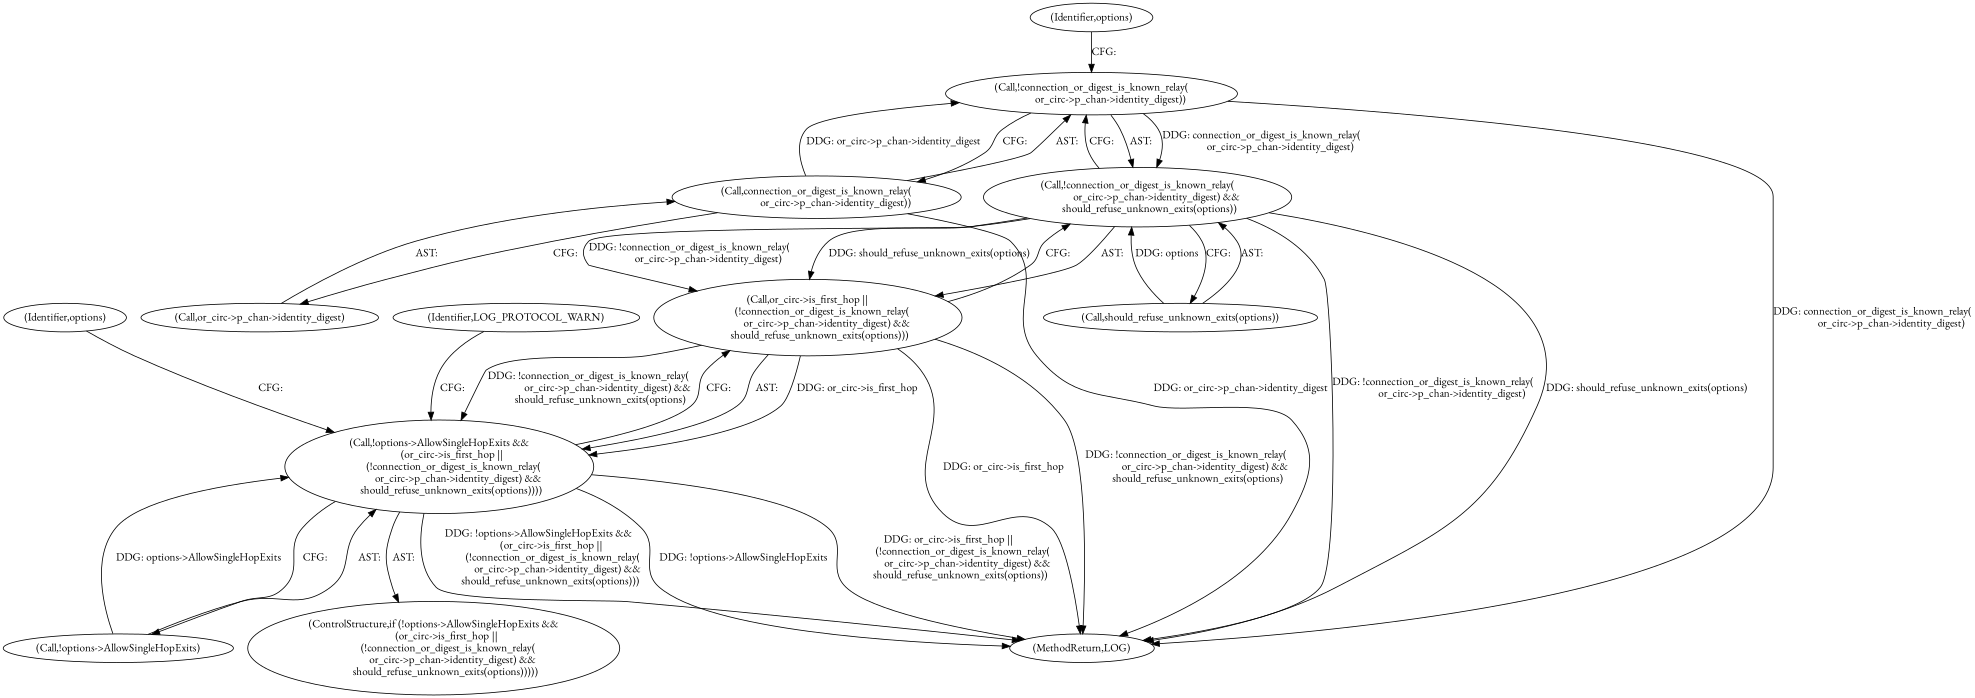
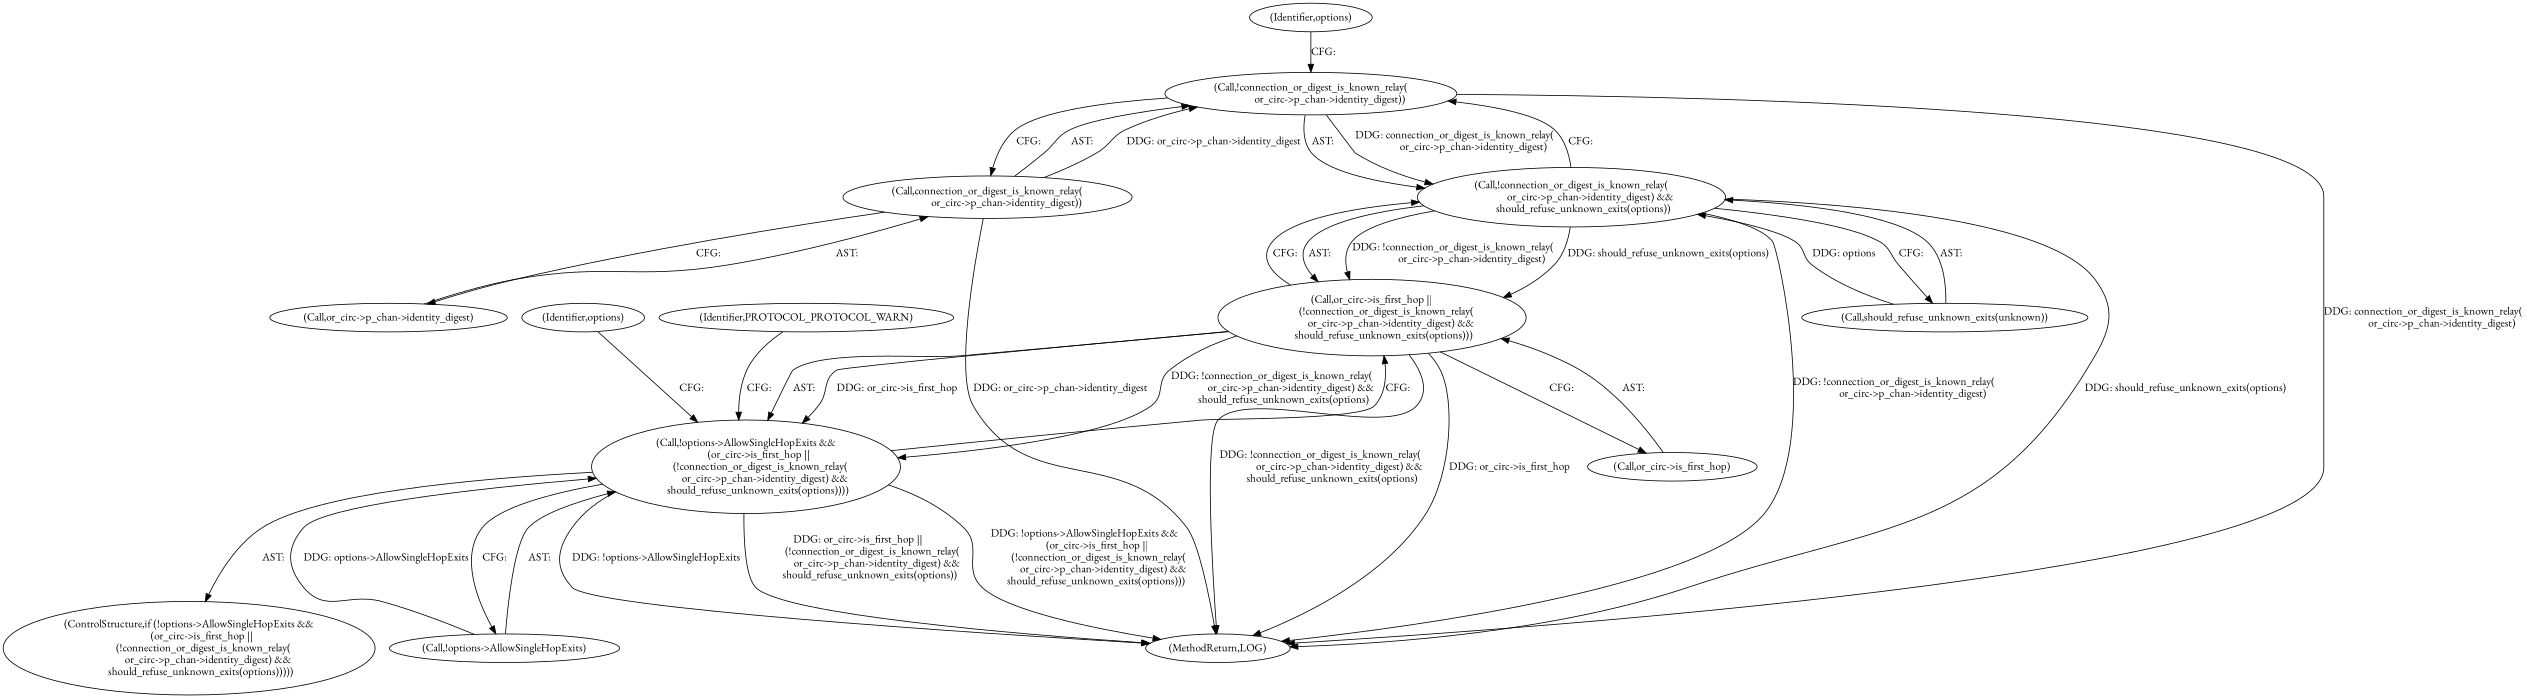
  digraph {
    fontname="EB Garamond"
    node [fontname="EB Garamond"]
    edge [fontname="EB Garamond"]
    n1 [label="(Call,!connection_or_digest_is_known_relay(\n                or_circ->p_chan->identity_digest))"]
    n2 [label="(Call,connection_or_digest_is_known_relay(\n                or_circ->p_chan->identity_digest))"]
    n3 [label="(Call,!connection_or_digest_is_known_relay(\n                or_circ->p_chan->identity_digest) &&\n          should_refuse_unknown_exits(options))"]
    n4 [label="(MethodReturn,LOG)"]
    n5 [label="(Call,or_circ->p_chan->identity_digest)"]
    n6 [label="(Call,or_circ->is_first_hop ||\n            (!connection_or_digest_is_known_relay(\n                or_circ->p_chan->identity_digest) &&\n          should_refuse_unknown_exits(options)))"]
-   n7 [label="(Call,should_refuse_unknown_exits(options))"]
+   n7 [label="(Call,should_refuse_unknown_exits(unknown))"]
    n8 [label="(Call,!options->AllowSingleHopExits &&\n           (or_circ->is_first_hop ||\n            (!connection_or_digest_is_known_relay(\n                or_circ->p_chan->identity_digest) &&\n          should_refuse_unknown_exits(options))))"]
+   n9 [label="(Call,or_circ->is_first_hop)"]
    n10 [label="(ControlStructure,if (!options->AllowSingleHopExits &&\n           (or_circ->is_first_hop ||\n            (!connection_or_digest_is_known_relay(\n                or_circ->p_chan->identity_digest) &&\n          should_refuse_unknown_exits(options)))))"]
    n11 [label="(Call,!options->AllowSingleHopExits)"]
-   n12 [label="(Identifier,LOG_PROTOCOL_WARN)"]
+   n12 [label="(Identifier,PROTOCOL_PROTOCOL_WARN)"]
    n13 [label="(Identifier,options)"]
    n14 [label="(Identifier,options)"]
    n1 -> n2 [label="CFG: "]
    n1 -> n3 [label="AST: "]
    n1 -> n3 [label="DDG: connection_or_digest_is_known_relay(\n                or_circ->p_chan->identity_digest)"]
    n1 -> n4 [label="DDG: connection_or_digest_is_known_relay(\n                or_circ->p_chan->identity_digest)"]
    n2 -> n1 [label="AST: "]
    n2 -> n1 [label="DDG: or_circ->p_chan->identity_digest"]
    n2 -> n4 [label="DDG: or_circ->p_chan->identity_digest"]
    n2 -> n5 [label="CFG: "]
    n3 -> n1 [label="CFG: "]
    n3 -> n4 [label="DDG: !connection_or_digest_is_known_relay(\n                or_circ->p_chan->identity_digest)"]
    n3 -> n4 [label="DDG: should_refuse_unknown_exits(options)"]
    n3 -> n6 [label="AST: "]
    n3 -> n6 [label="DDG: !connection_or_digest_is_known_relay(\n                or_circ->p_chan->identity_digest)"]
    n3 -> n6 [label="DDG: should_refuse_unknown_exits(options)"]
    n3 -> n7 [label="CFG: "]
    n5 -> n2 [label="AST: "]
    n6 -> n3 [label="CFG: "]
    n6 -> n4 [label="DDG: or_circ->is_first_hop"]
    n6 -> n4 [label="DDG: !connection_or_digest_is_known_relay(\n                or_circ->p_chan->identity_digest) &&\n          should_refuse_unknown_exits(options)"]
    n6 -> n8 [label="AST: "]
    n6 -> n8 [label="DDG: or_circ->is_first_hop"]
    n6 -> n8 [label="DDG: !connection_or_digest_is_known_relay(\n                or_circ->p_chan->identity_digest) &&\n          should_refuse_unknown_exits(options)"]
+   n6 -> n9 [label="CFG: "]
    n7 -> n3 [label="AST: "]
    n7 -> n3 [label="DDG: options"]
    n8 -> n4 [label="DDG: !options->AllowSingleHopExits &&\n           (or_circ->is_first_hop ||\n            (!connection_or_digest_is_known_relay(\n                or_circ->p_chan->identity_digest) &&\n          should_refuse_unknown_exits(options)))"]
    n8 -> n4 [label="DDG: !options->AllowSingleHopExits"]
    n8 -> n4 [label="DDG: or_circ->is_first_hop ||\n            (!connection_or_digest_is_known_relay(\n                or_circ->p_chan->identity_digest) &&\n          should_refuse_unknown_exits(options))"]
    n8 -> n6 [label="CFG: "]
    n8 -> n10 [label="AST: "]
    n8 -> n11 [label="CFG: "]
+   n9 -> n6 [label="AST: "]
    n11 -> n8 [label="AST: "]
    n11 -> n8 [label="DDG: options->AllowSingleHopExits"]
    n12 -> n8 [label="CFG: "]
    n13 -> n1 [label="CFG: "]
    n14 -> n8 [label="CFG: "]
  }
